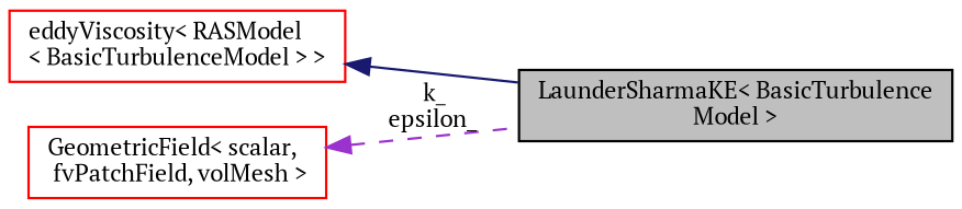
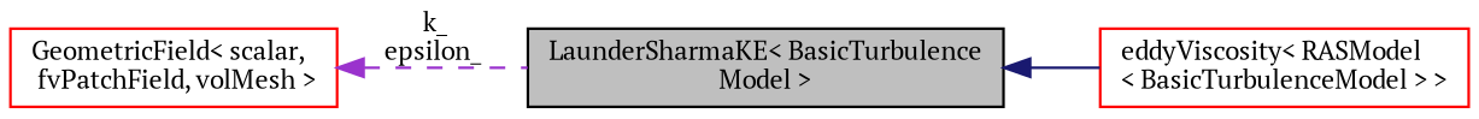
  digraph {
    fontname="PT Serif"
    rankdir=LR
    node [color=red fontname="PT Serif" fontsize=10 shape=record]
    edge [dir=back fontname="PT Serif" fontsize=10 labelfontname=Helvetica labelfontsize=10]
    n1 [color=black fillcolor=grey75 fontcolor=black height=0.2 label="LaunderSharmaKE\< BasicTurbulence\lModel \>" style=filled width=0.4]
    n2 [height=0.2 label="eddyViscosity\< RASModel\l\< BasicTurbulenceModel \> \>" width=0.4]
    n3 [height=0.2 label="GeometricField\< scalar,\l fvPatchField, volMesh \>" width=0.4]
-   n2 -> n1 [color=midnightblue style=solid]
+   n1 -> n2 [color=midnightblue style=solid]
    n3 -> n1 [color=darkorchid3 label=" k_\nepsilon_" style=dashed]
  }
